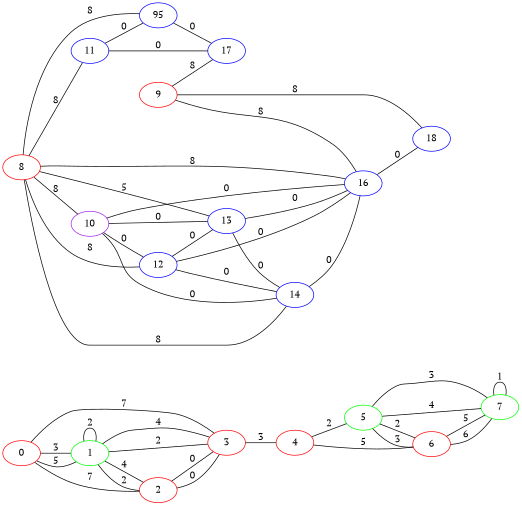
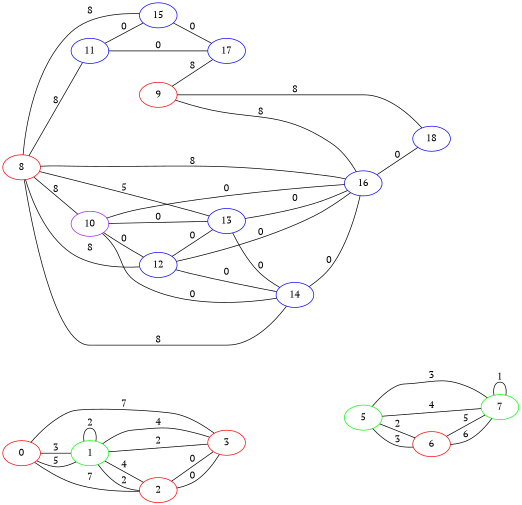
  graph {
    fontname="PT Serif"
    rankdir=LR
    node [color=blue fontname="PT Serif" weight=3]
    edge [fontname="PT Serif"]
    0 [color=red weight=1]
    1 [color=green weight=2]
    2 [color=red weight=1]
    3 [color=red weight=1]
-   4 [color=red weight=1]
    11
-   15 [label=95]
+   15
    17
    5 [color=green weight=2]
    6 [color=red weight=1]
    7 [color=green weight=2]
    8 [color=red weight=1]
    10 [color=purple weight=4]
    12
    13
    14
    16
    18
    9 [color=red weight=1]
    0 -- 1 [label=3]
    0 -- 1 [label=5]
    0 -- 2 [label=7]
    0 -- 3 [label=7]
    1 -- 1 [label=2]
    1 -- 2 [label=4]
    1 -- 2 [label=2]
    1 -- 3 [label=4]
    1 -- 3 [label=2]
    2 -- 3 [label=0]
    2 -- 3 [label=0]
-   3 -- 4 [label=3]
-   4 -- 5 [label=2]
-   4 -- 6 [label=5]
    11 -- 15 [label=0]
    11 -- 17 [label=0]
    15 -- 17 [label=0]
    5 -- 6 [label=2]
    5 -- 6 [label=3]
    5 -- 7 [label=3]
    5 -- 7 [label=4]
    6 -- 7 [label=5]
    6 -- 7 [label=6]
    7 -- 7 [label=1]
    8 -- 11 [label=8]
    8 -- 15 [label=8]
    8 -- 10 [label=8]
    8 -- 12 [label=8]
    8 -- 13 [label=5]
    8 -- 14 [label=8]
    8 -- 16 [label=8]
    10 -- 12 [label=0]
    10 -- 13 [label=0]
    10 -- 14 [label=0]
    10 -- 16 [label=0]
    12 -- 13 [label=0]
    12 -- 14 [label=0]
    12 -- 16 [label=0]
    13 -- 14 [label=0]
    13 -- 16 [label=0]
    14 -- 16 [label=0]
    16 -- 18 [label=0]
    9 -- 17 [label=8]
    9 -- 16 [label=8]
    9 -- 18 [label=8]
  }
